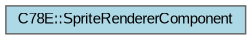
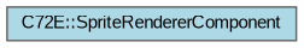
  digraph {
    rankdir=TB
    fontname="Liberation Sans"
-   n1 [color=grey40 fillcolor=lightblue fontname="Liberation Sans" fontsize=10 height=0.2 label="C78E::SpriteRendererComponent" shape=box style=filled width=0.4]
+   n1 [color=grey40 fillcolor=lightblue fontname="Liberation Sans" fontsize=10 height=0.2 label="C72E::SpriteRendererComponent" shape=box style=filled width=0.4]
  }
